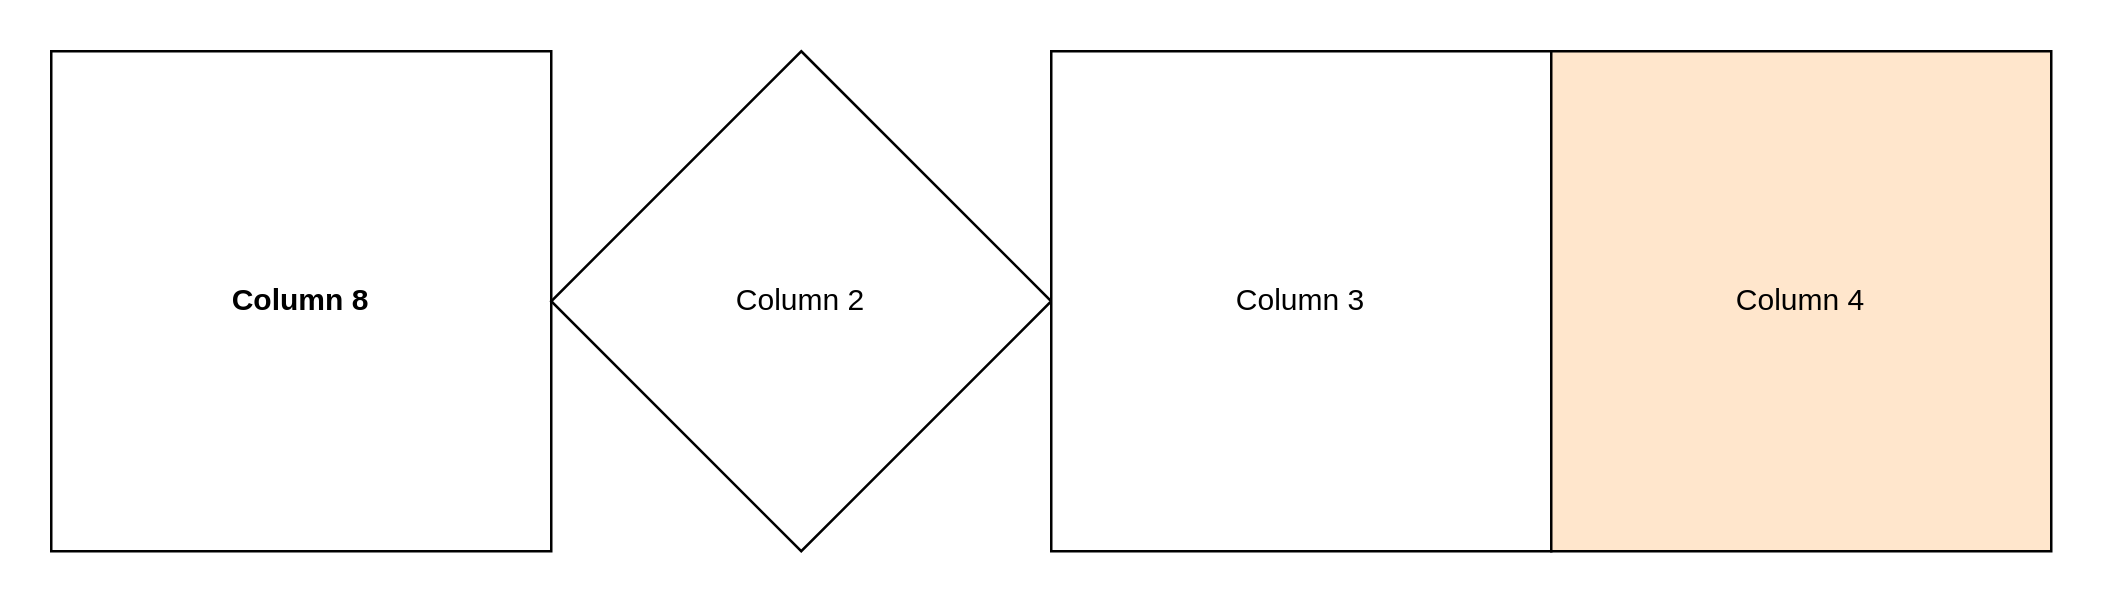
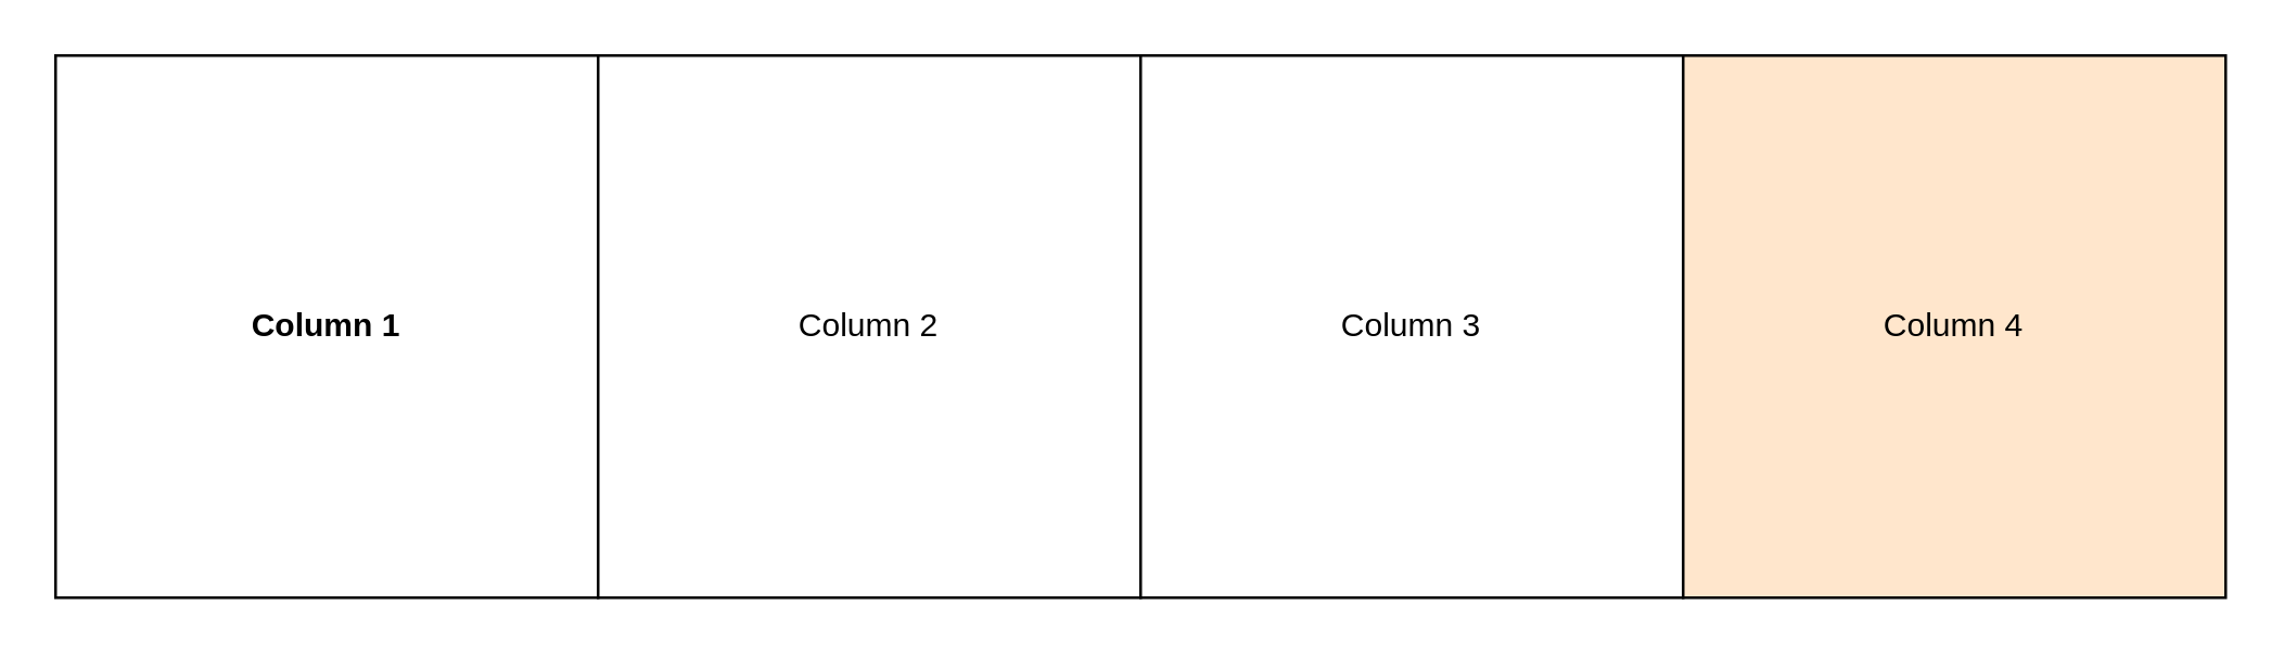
  <mxCell id="0" />
  <mxCell id="1" parent="0" />
- <mxCell id="2" value="Column 8" style="rounded=0;whiteSpace=wrap;html=1;fontStyle=1" vertex="1" parent="1"><mxGeometry y="20" width="200" height="200" as="geometry" x="20" /></mxCell>
- <mxCell id="3" value="Column 2" style="rhombus;whiteSpace=wrap;html=1;" vertex="1" parent="1"><mxGeometry x="220" y="20" width="200" height="200" as="geometry" /></mxCell>
+ <mxCell id="2" value="Column 1" style="rounded=0;whiteSpace=wrap;html=1;fontStyle=1" vertex="1" parent="1"><mxGeometry y="20" width="200" height="200" as="geometry" x="20" /></mxCell>
+ <mxCell id="3" value="Column 2" style="rounded=0;whiteSpace=wrap;html=1;" vertex="1" parent="1"><mxGeometry x="220" y="20" width="200" height="200" as="geometry" /></mxCell>
  <mxCell id="4" value="Column 3" style="rounded=0;whiteSpace=wrap;html=1;" vertex="1" parent="1"><mxGeometry x="420" y="20" width="200" height="200" as="geometry" /></mxCell>
  <mxCell id="5" value="Column 4" style="rounded=0;whiteSpace=wrap;html=1;fillColor=#ffe6cc;" vertex="1" parent="1"><mxGeometry x="620" y="20" width="200" height="200" as="geometry" /></mxCell>
